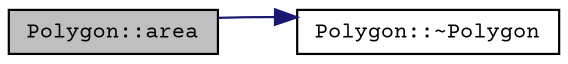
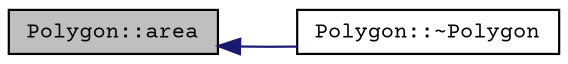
  digraph {
    rankdir=LR
    fontname="Courier Prime"
    node [color=black fontname="Courier Prime" fontsize=10 shape=record style=filled]
    n1 [fillcolor=grey75 fontcolor=black height=0.2 label="Polygon::area" width=0.4]
    n2 [fillcolor=white height=0.2 label="Polygon::~Polygon" width=0.4]
-   n2 -> n1 [color=midnightblue dir=back fontname="Courier Prime" fontsize=10 labelfontname=Helvetica labelfontsize=10 style=solid]
+   n1 -> n2 [color=midnightblue dir=back fontname="Courier Prime" fontsize=10 labelfontname=Helvetica labelfontsize=10 style=solid]
  }
